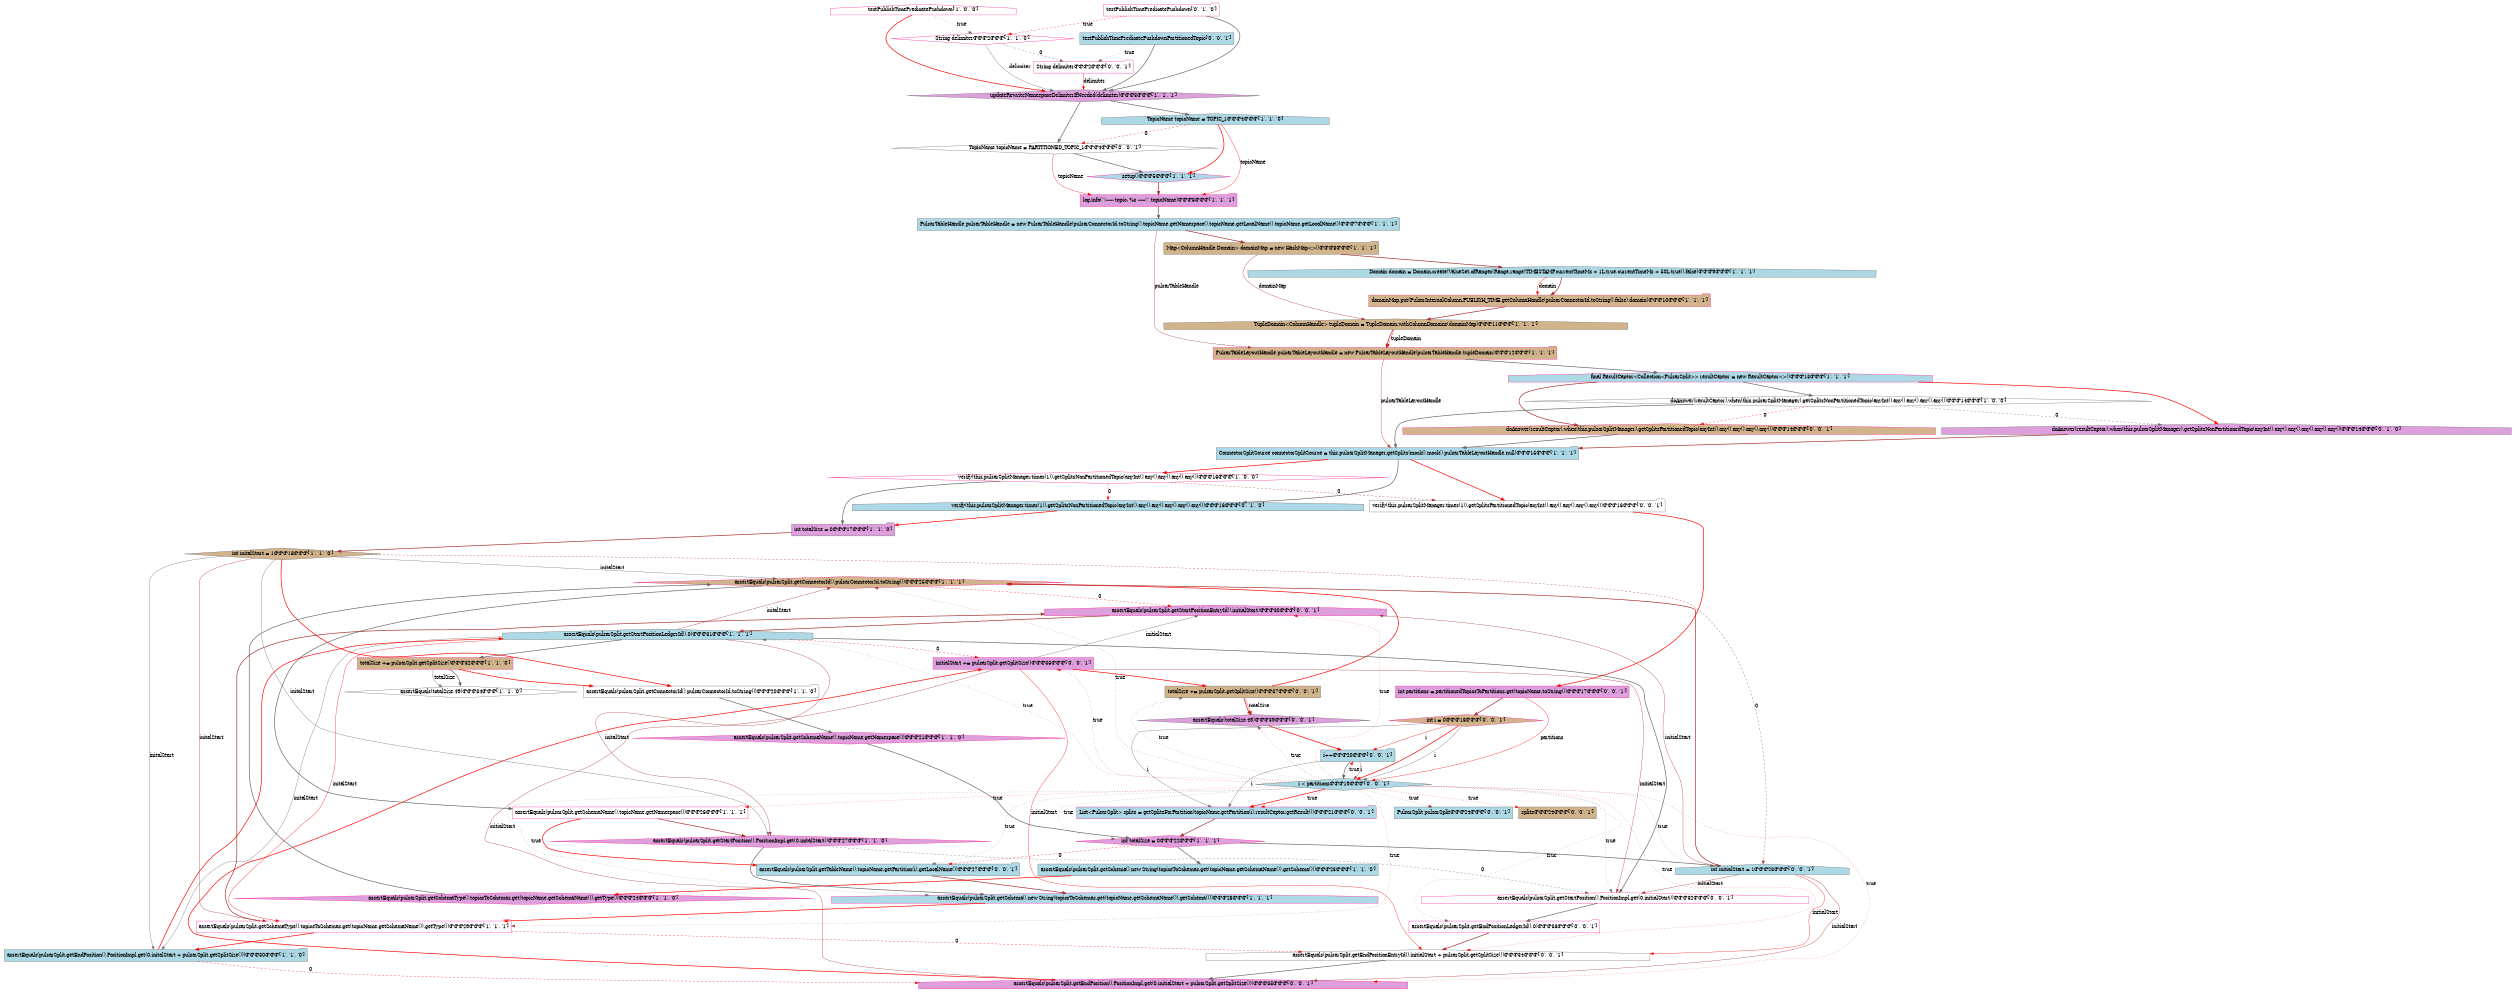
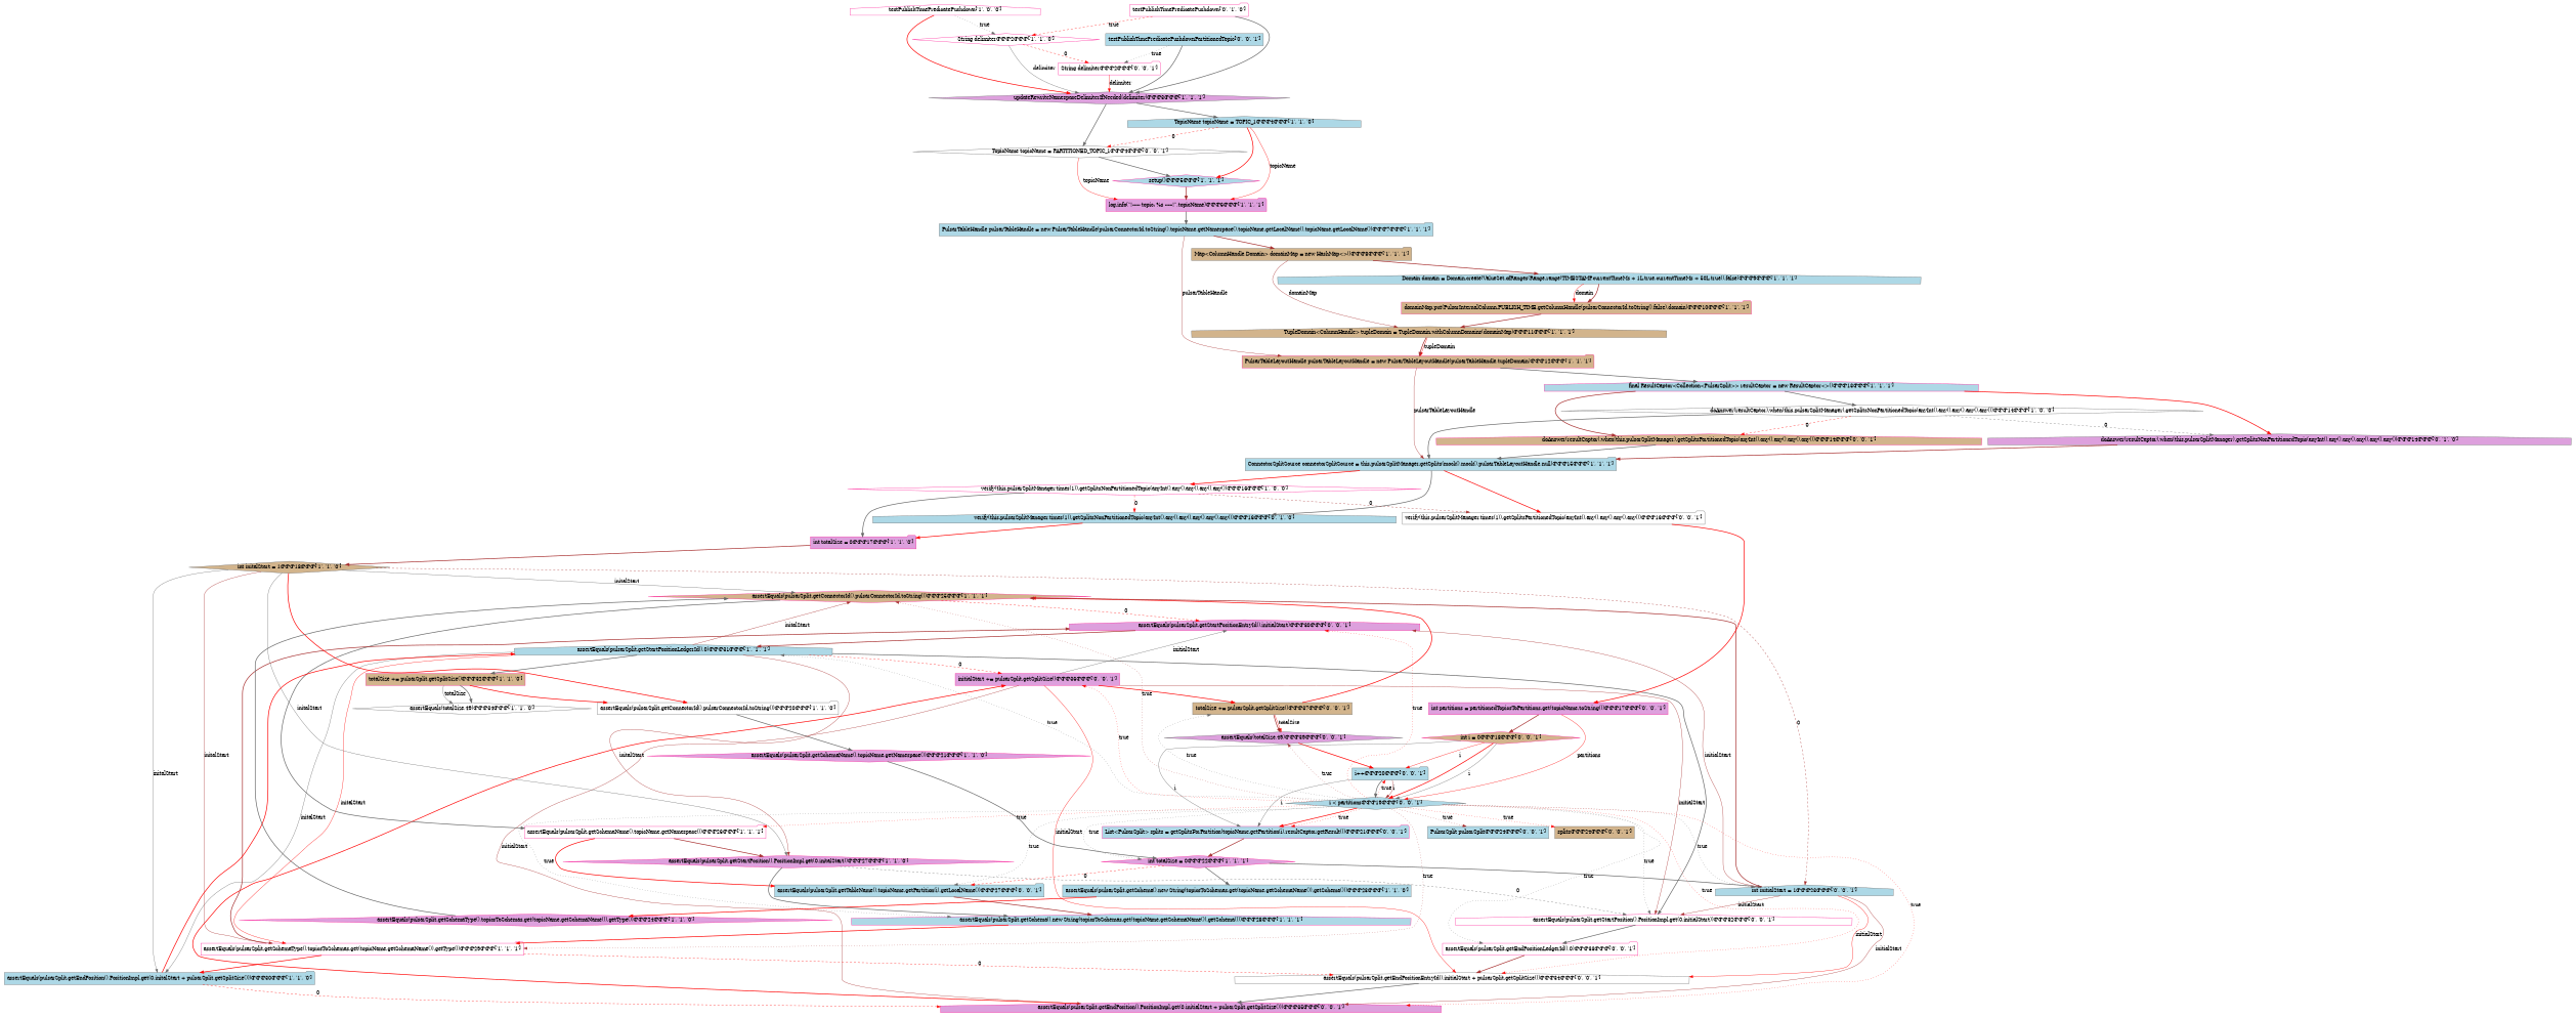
  digraph {
    node [color=deeppink fillcolor=lightblue shape=folder style=filled]
    edge [color=red style=bold]
    n1 [fillcolor=white label="String delimiter@@@2@@@['0', '0', '1']"]
    n2 [color=gray40 fillcolor=plum label="updateRewriteNamespaceDelimiterIfNeeded(delimiter)@@@3@@@['1', '1', '1']" shape=diamond]
    n3 [color=gray40 label="TopicName topicName = TOPIC_1@@@4@@@['1', '1', '0']" shape=house]
    n4 [color=gray40 fillcolor=white label="TopicName topicName = PARTITIONED_TOPIC_1@@@4@@@['0', '0', '1']" shape=diamond]
    n5 [fillcolor=plum label="initialStart += pulsarSplit.getSplitSize()@@@36@@@['0', '0', '1']" shape=box]
    n6 [color=gray40 fillcolor=tan label="totalSize += pulsarSplit.getSplitSize()@@@37@@@['0', '0', '1']" shape=box]
    n7 [fillcolor=plum label="assertEquals(pulsarSplit.getStartPositionEntryId(),initialStart)@@@30@@@['0', '0', '1']" shape=house]
    n8 [fillcolor=white label="assertEquals(pulsarSplit.getStartPosition(),PositionImpl.get(0,initialStart))@@@32@@@['0', '0', '1']" shape=house]
    n9 [color=gray40 fillcolor=white label="assertEquals(pulsarSplit.getEndPositionEntryId(),initialStart + pulsarSplit.getSplitSize())@@@34@@@['0', '0', '1']" shape=house]
    n10 [fillcolor=plum label="assertEquals(pulsarSplit.getEndPosition(),PositionImpl.get(0,initialStart + pulsarSplit.getSplitSize()))@@@35@@@['0', '0', '1']" shape=house]
    n11 [fillcolor=tan label="assertEquals(pulsarSplit.getConnectorId(),pulsarConnectorId.toString())@@@25@@@['1', '1', '1']" shape=diamond]
    n12 [color=gray40 fillcolor=plum label="assertEquals(totalSize,49)@@@39@@@['0', '0', '1']" shape=diamond]
    n13 [color=gray40 label="assertEquals(pulsarSplit.getStartPositionLedgerId(),0)@@@31@@@['1', '1', '1']" shape=house]
    n14 [fillcolor=white label="assertEquals(pulsarSplit.getEndPositionLedgerId(),0)@@@33@@@['0', '0', '1']"]
    n15 [label="setup()@@@5@@@['1', '1', '1']" shape=diamond]
    n16 [fillcolor=plum label="log.info(\"!----- topic: %s -----!\",topicName)@@@6@@@['1', '1', '1']"]
    n17 [fillcolor=plum label="int partitions = partitionedTopicsToPartitions.get(topicName.toString())@@@17@@@['0', '0', '1']" shape=box]
    n18 [color=gray40 label="i < partitions@@@19@@@['0', '0', '1']" shape=diamond]
    n19 [fillcolor=tan label="int i = 0@@@18@@@['0', '0', '1']" shape=diamond]
    n20 [label="List<PulsarSplit> splits = getSplitsForPartition(topicName.getPartition(i),resultCaptor.getResult())@@@21@@@['0', '0', '1']"]
    n21 [fillcolor=plum label="int totalSize = 0@@@22@@@['1', '1', '1']" shape=diamond]
    n22 [fillcolor=white label="assertEquals(pulsarSplit.getSchemaName(),topicName.getNamespace())@@@26@@@['1', '1', '1']"]
    n23 [color=gray40 label="assertEquals(pulsarSplit.getTableName(),topicName.getPartition(i).getLocalName())@@@27@@@['0', '0', '1']"]
    n24 [label="assertEquals(pulsarSplit.getSchema(),new String(topicsToSchemas.get(topicName.getSchemaName()).getSchema()))@@@28@@@['1', '1', '1']" shape=house]
    n25 [color=gray40 label="PulsarSplit pulsarSplit@@@24@@@['0', '0', '1']" shape=box]
    n26 [fillcolor=white label="assertEquals(pulsarSplit.getSchemaType(),topicsToSchemas.get(topicName.getSchemaName()).getType())@@@29@@@['1', '1', '1']"]
    n27 [color=gray40 label="i++@@@20@@@['0', '0', '1']"]
    n28 [color=gray40 label="int initialStart = 1@@@23@@@['0', '0', '1']" shape=house]
    n29 [color=gray40 fillcolor=tan label="splits@@@24@@@['0', '0', '1']" shape=box]
    n30 [fillcolor=tan label="totalSize += pulsarSplit.getSplitSize()@@@32@@@['1', '1', '0']" shape=box]
    n31 [color=gray40 fillcolor=white label="assertEquals(totalSize,49)@@@34@@@['1', '1', '0']" shape=diamond]
    n32 [color=gray40 fillcolor=white label="assertEquals(pulsarSplit.getConnectorId(),pulsarConnectorId.toString())@@@20@@@['1', '1', '0']"]
    n33 [fillcolor=plum label="assertEquals(pulsarSplit.getSchemaName(),topicName.getNamespace())@@@21@@@['1', '1', '0']" shape=diamond]
    n34 [color=gray40 label="assertEquals(pulsarSplit.getSchema(),new String(topicsToSchemas.get(topicName.getSchemaName()).getSchema()))@@@23@@@['1', '1', '0']" shape=box]
    n35 [color=gray40 label="PulsarTableHandle pulsarTableHandle = new PulsarTableHandle(pulsarConnectorId.toString(),topicName.getNamespace(),topicName.getLocalName(),topicName.getLocalName())@@@7@@@['1', '1', '1']"]
    n36 [fillcolor=tan label="PulsarTableLayoutHandle pulsarTableLayoutHandle = new PulsarTableLayoutHandle(pulsarTableHandle,tupleDomain)@@@12@@@['1', '1', '1']"]
    n37 [color=gray40 fillcolor=tan label="Map<ColumnHandle,Domain> domainMap = new HashMap<>()@@@8@@@['1', '1', '1']"]
    n38 [color=gray40 label="ConnectorSplitSource connectorSplitSource = this.pulsarSplitManager.getSplits(mock(),mock(),pulsarTableLayoutHandle,null)@@@15@@@['1', '1', '1']"]
    n39 [label="final ResultCaptor<Collection<PulsarSplit>> resultCaptor = new ResultCaptor<>()@@@13@@@['1', '1', '1']" shape=house]
    n40 [color=gray40 fillcolor=tan label="TupleDomain<ColumnHandle> tupleDomain = TupleDomain.withColumnDomains(domainMap)@@@11@@@['1', '1', '1']" shape=house]
    n41 [color=gray40 label="Domain domain = Domain.create(ValueSet.ofRanges(Range.range(TIMESTAMP,currentTimeMs + 1L,true,currentTimeMs + 50L,true)),false)@@@9@@@['1', '1', '1']" shape=house]
    n42 [color=gray40 label="verify(this.pulsarSplitManager,times(1)).getSplitsNonPartitionedTopic(anyInt(),any(),any(),any(),any(),any())@@@16@@@['0', '1', '0']" shape=house]
    n43 [color=gray40 fillcolor=white label="verify(this.pulsarSplitManager,times(1)).getSplitsPartitionedTopic(anyInt(),any(),any(),any(),any())@@@16@@@['0', '0', '1']"]
    n44 [fillcolor=white label="verify(this.pulsarSplitManager,times(1)).getSplitsNonPartitionedTopic(anyInt(),any(),any(),any(),any())@@@16@@@['1', '0', '0']" shape=diamond]
    n45 [color=gray40 fillcolor=plum label="doAnswer(resultCaptor).when(this.pulsarSplitManager).getSplitsNonPartitionedTopic(anyInt(),any(),any(),any(),any(),any())@@@14@@@['0', '1', '0']" shape=house]
    n46 [fillcolor=tan label="doAnswer(resultCaptor).when(this.pulsarSplitManager).getSplitsPartitionedTopic(anyInt(),any(),any(),any(),any())@@@14@@@['0', '0', '1']" shape=house]
    n47 [color=gray40 fillcolor=white label="doAnswer(resultCaptor).when(this.pulsarSplitManager).getSplitsNonPartitionedTopic(anyInt(),any(),any(),any(),any())@@@14@@@['1', '0', '0']" shape=diamond]
    n48 [fillcolor=plum label="assertEquals(pulsarSplit.getStartPosition(),PositionImpl.get(0,initalStart))@@@27@@@['1', '1', '0']" shape=diamond]
-   n49 [color=gray40 fillcolor=plum label="int totalSize = 0@@@17@@@['1', '1', '0']"]
+   n49 [fillcolor=plum label="int totalSize = 0@@@17@@@['1', '1', '0']"]
    n50 [color=gray40 fillcolor=tan label="int initalStart = 1@@@18@@@['1', '1', '0']" shape=diamond]
    n51 [fillcolor=tan label="domainMap.put(PulsarInternalColumn.PUBLISH_TIME.getColumnHandle(pulsarConnectorId.toString(),false),domain)@@@10@@@['1', '1', '1']"]
    n52 [fillcolor=white label="testPublishTimePredicatePushdown['1', '0', '0']" shape=house]
    n53 [fillcolor=white label="String delimiter@@@2@@@['1', '1', '0']" shape=diamond]
    n54 [color=gray40 label="assertEquals(pulsarSplit.getEndPosition(),PositionImpl.get(0,initalStart + pulsarSplit.getSplitSize()))@@@30@@@['1', '1', '0']"]
    n55 [fillcolor=plum label="assertEquals(pulsarSplit.getSchemaType(),topicsToSchemas.get(topicName.getSchemaName()).getType())@@@24@@@['1', '1', '0']" shape=diamond]
    n56 [color=gray40 label="testPublishTimePredicatePushdownPartitionedTopic['0', '0', '1']" shape=box]
    n57 [fillcolor=white label="testPublishTimePredicatePushdown['0', '1', '0']"]
    n1 -> n2 [label=delimiter style=solid]
    n2 -> n3 [color=gray40]
    n2 -> n4 [color=gray40]
    n3 -> n4 [label=0 style=dashed]
    n3 -> n15
    n3 -> n16 [label=topicName style=solid]
    n4 -> n15 [color=gray40]
    n4 -> n16 [label=topicName style=solid]
    n5 -> n6
    n5 -> n7 [color=gray40 label=initialStart style=solid]
    n5 -> n8 [color=brown label=initialStart style=solid]
    n5 -> n9 [label=initialStart style=solid]
    n5 -> n10 [color=brown label=initialStart style=solid]
    n6 -> n11
    n6 -> n12 [label=totalSize style=solid]
    n6 -> n12 [color=brown]
    n7 -> n13 [color=brown]
    n8 -> n14 [color=gray40]
    n9 -> n10 [color=gray40]
    n10 -> n5
    n11 -> n7 [label=0 style=dashed]
    n11 -> n22 [color=gray40]
    n12 -> n27
    n13 -> n5 [label=0 style=dashed]
    n13 -> n8 [color=gray40]
    n13 -> n11 [color=brown label=initalStart style=solid]
    n13 -> n26 [label=initalStart style=solid]
    n13 -> n30 [color=gray40]
    n13 -> n48 [color=brown label=initalStart style=solid]
    n13 -> n54 [color=gray40 label=initalStart style=solid]
    n14 -> n9 [color=brown]
    n15 -> n16 [color=brown]
    n16 -> n35 [color=gray40]
    n17 -> n18 [label=partitions style=solid]
    n17 -> n19 [color=brown]
    n18 -> n5 [label=true style=dotted]
    n18 -> n6 [color=gray40 label=true style=dotted]
    n18 -> n7 [label=true style=dotted]
    n18 -> n8 [color=gray40 label=true style=dotted]
    n18 -> n9 [label=true style=dotted]
    n18 -> n10 [label=true style=dotted]
    n18 -> n11 [color=brown label=true style=dotted]
    n18 -> n12 [color=brown label=true style=dotted]
    n18 -> n13 [color=gray40 label=true style=dotted]
    n18 -> n14 [color=gray40 label=true style=dotted]
    n18 -> n20
    n18 -> n20 [label=true style=dotted]
    n18 -> n21 [color=gray40 label=true style=dotted]
    n18 -> n22 [label=true style=dotted]
    n18 -> n23 [color=gray40 label=true style=dotted]
    n18 -> n24 [color=gray40 label=true style=dotted]
    n18 -> n25 [color=brown label=true style=dotted]
    n18 -> n26 [color=brown label=true style=dotted]
    n18 -> n27 [label=true style=dotted]
    n18 -> n28 [color=gray40 label=true style=dotted]
    n18 -> n29 [label=true style=dotted]
    n19 -> n18
    n19 -> n18 [color=gray40 label=i style=solid]
    n19 -> n20 [color=gray40 label=i style=solid]
    n19 -> n27 [label=i style=solid]
    n20 -> n21 [color=brown]
    n21 -> n23 [label=0 style=dashed]
    n21 -> n28 [color=gray40]
    n21 -> n34 [color=gray40]
    n22 -> n23
    n22 -> n48 [color=brown]
    n23 -> n24 [color=brown]
    n24 -> n26
    n26 -> n7 [color=brown]
    n26 -> n9 [label=0 style=dashed]
    n26 -> n54
    n27 -> n18 [color=gray40]
    n27 -> n18 [color=brown label=i style=solid]
    n27 -> n20 [color=gray40 label=i style=solid]
    n28 -> n7 [color=brown label=initialStart style=solid]
    n28 -> n8 [color=brown label=initialStart style=solid]
    n28 -> n9 [label=initialStart style=solid]
    n28 -> n10 [color=brown label=initialStart style=solid]
    n28 -> n11 [color=brown]
    n30 -> n31 [color=gray40]
    n30 -> n31 [color=gray40 label=totalSize style=solid]
    n30 -> n32
    n32 -> n33 [color=gray40]
    n33 -> n21 [color=gray40]
    n34 -> n55
    n35 -> n36 [color=brown label=pulsarTableHandle style=solid]
    n35 -> n37 [color=brown]
    n36 -> n38 [color=brown label=pulsarTableLayoutHandle style=solid]
    n36 -> n39 [color=gray40]
    n37 -> n40 [color=brown label=domainMap style=solid]
    n37 -> n41 [color=brown]
    n38 -> n42 [color=gray40]
    n38 -> n43
    n38 -> n44
    n39 -> n45
    n39 -> n46 [color=brown]
    n39 -> n47 [color=gray40]
    n40 -> n36 [label=tupleDomain style=solid]
    n40 -> n36 [color=brown]
    n41 -> n51 [color=brown]
    n41 -> n51 [label=domain style=solid]
    n42 -> n49
    n43 -> n17
    n44 -> n42 [label=0 style=dashed]
    n44 -> n43 [color=brown label=0 style=dashed]
    n44 -> n49 [color=gray40]
    n45 -> n38 [color=brown]
    n46 -> n38 [color=gray40]
    n47 -> n38 [color=gray40]
    n47 -> n45 [color=gray40 label=0 style=dashed]
    n47 -> n46 [label=0 style=dashed]
    n48 -> n8 [color=gray40 label=0 style=dashed]
    n48 -> n24 [color=gray40]
    n49 -> n50 [color=brown]
    n50 -> n11 [color=gray40 label=initalStart style=solid]
    n50 -> n26 [color=brown label=initalStart style=solid]
    n50 -> n28 [color=brown label=0 style=dashed]
    n50 -> n32
    n50 -> n48 [color=gray40 label=initalStart style=solid]
    n50 -> n54 [color=gray40 label=initalStart style=solid]
    n51 -> n40 [color=brown]
    n52 -> n2
    n52 -> n53 [color=gray40 label=true style=dotted]
-   n53 -> n1 [color=gray40 label=0 style=dashed]
+   n53 -> n1 [label=0 style=dashed]
    n53 -> n2 [color=gray40 label=delimiter style=solid]
    n54 -> n10 [label=0 style=dashed]
    n54 -> n13
    n55 -> n11 [color=gray40]
    n56 -> n1 [color=gray40 label=true style=dotted]
    n56 -> n2 [color=gray40]
    n57 -> n2 [color=gray40]
    n57 -> n53 [label=true style=dashed]
  }
